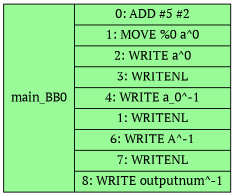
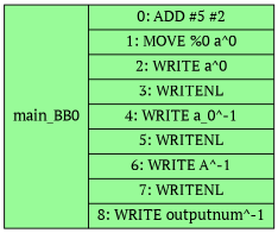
  digraph {
    fontname="PT Serif"
-   n1 [label="<b>main_BB0| {0: ADD #5 #2|1: MOVE %0 a^0|2: WRITE a^0|3: WRITENL |4: WRITE a_0^-1|1: WRITENL |6: WRITE A^-1|7: WRITENL |8: WRITE outputnum^-1}" shape=record style=filled fillcolor=palegreen fontname="PT Serif"]
+   n1 [label="<b>main_BB0| {0: ADD #5 #2|1: MOVE %0 a^0|2: WRITE a^0|3: WRITENL |4: WRITE a_0^-1|5: WRITENL |6: WRITE A^-1|7: WRITENL |8: WRITE outputnum^-1}" shape=record style=filled fillcolor=palegreen fontname="PT Serif"]
  }
